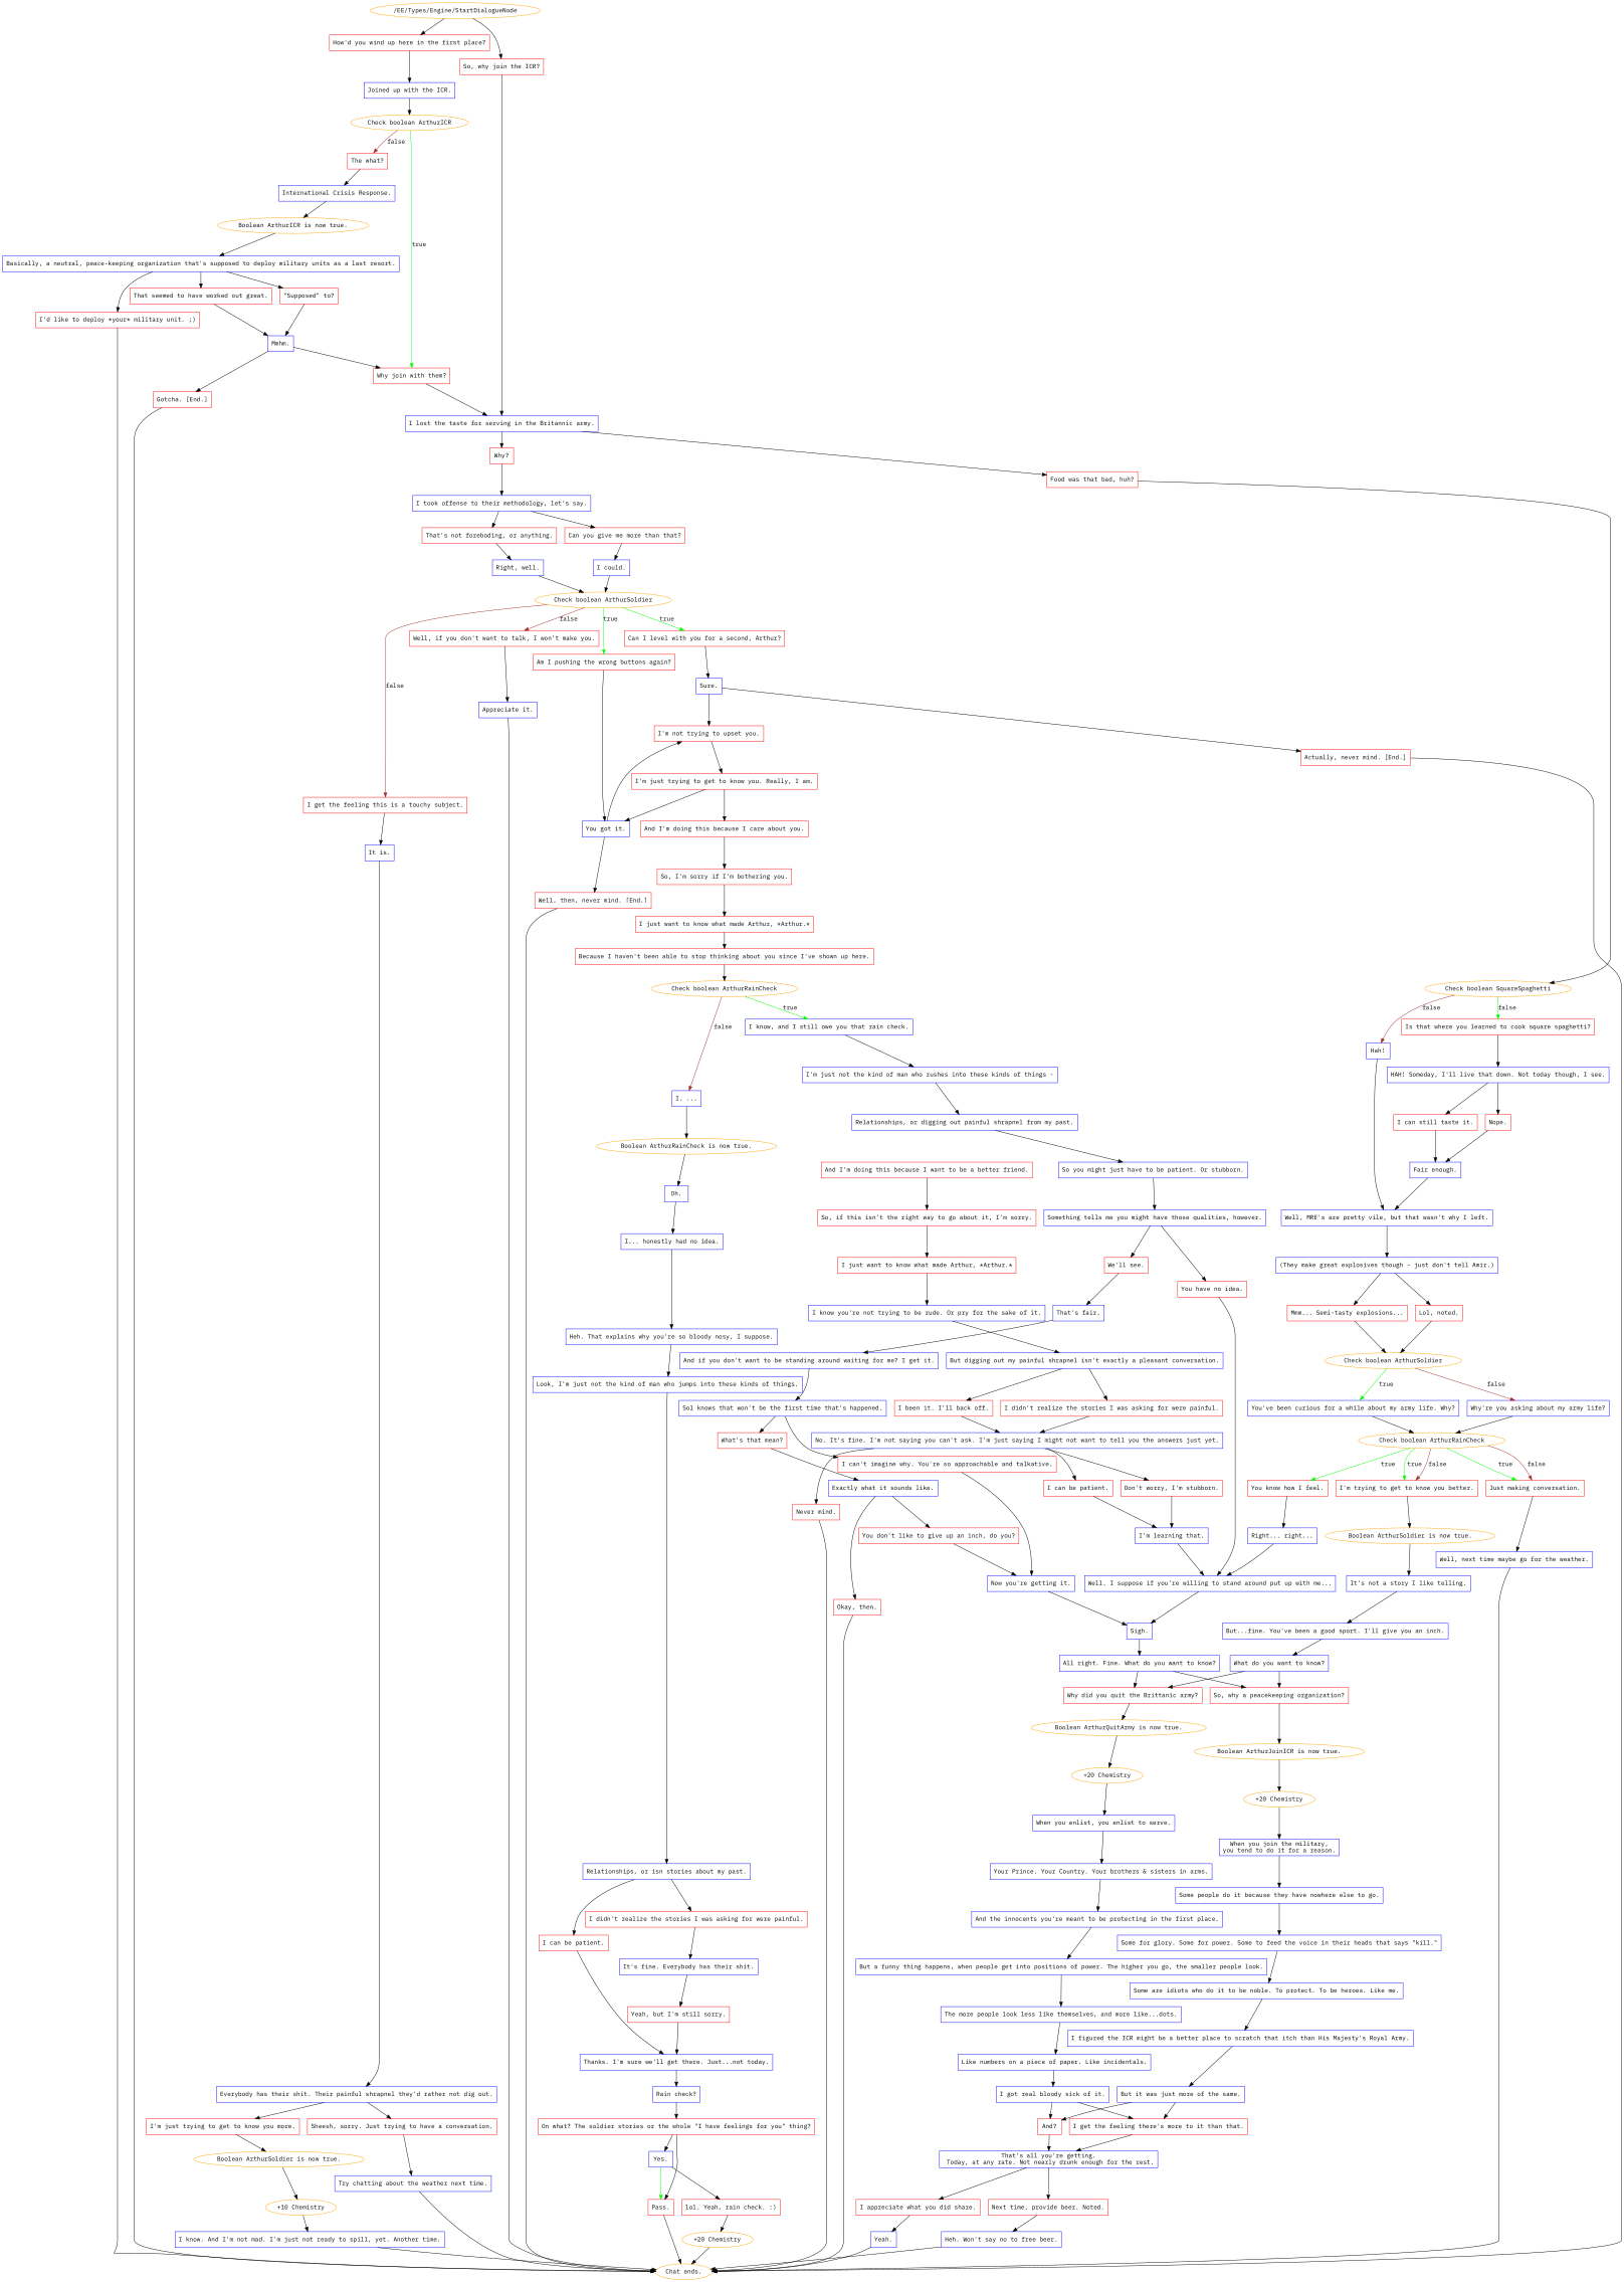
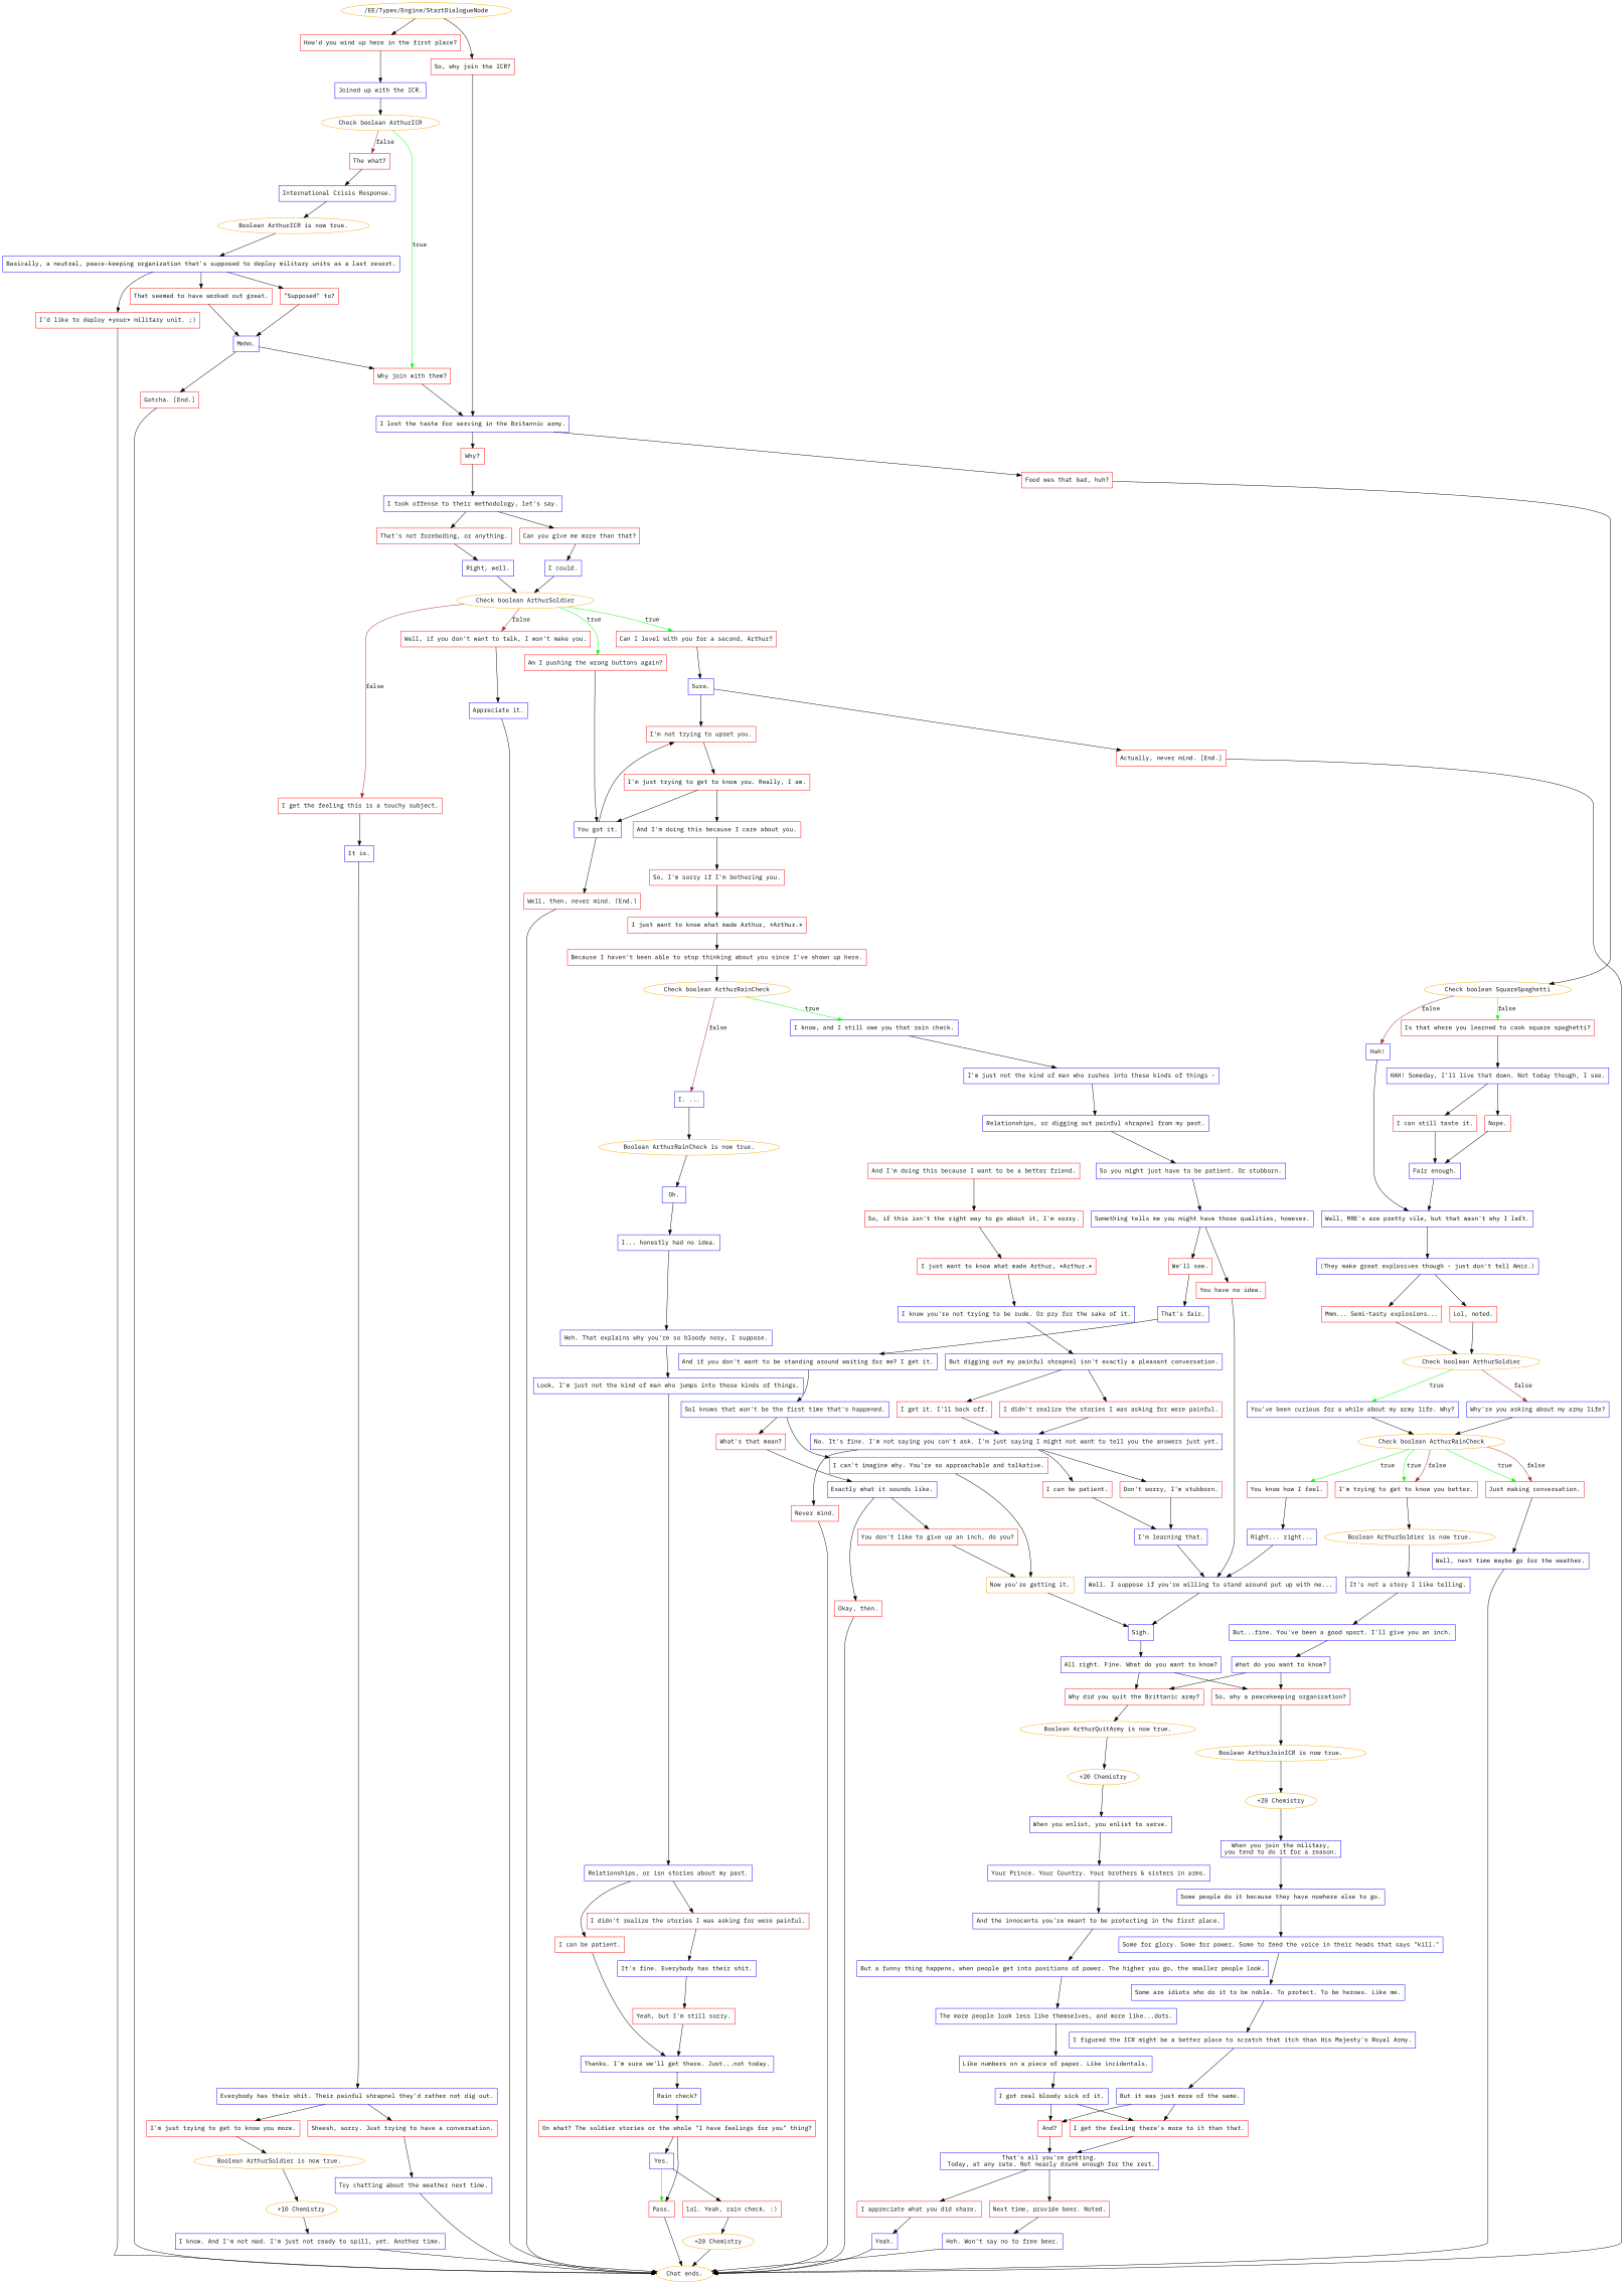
  digraph {
    fontname="IBM Plex Mono"
    node [color=blue fontname="IBM Plex Mono" shape=box]
    edge [fontname="IBM Plex Mono"]
    n1 [color=orange label="/EE/Types/Engine/StartDialogueNode" shape=""]
    n2 [color=red label="How'd you wind up here in the first place?"]
    n3 [color=red label="So, why join the ICR?"]
    n4 [label="Joined up with the ICR."]
    n5 [label="I lost the taste for serving in the Britannic army."]
    n6 [color=orange label="Check boolean ArthurICR" shape=""]
    n7 [color=red label="Why?"]
    n8 [color=red label="Food was that bad, huh?"]
    n9 [color=red label="Why join with them?"]
    n10 [color=red label="The what?"]
    n11 [label="I took offense to their methodology, let's say."]
    n12 [color=orange label="Check boolean SquareSpaghetti" shape=""]
    n13 [label="International Crisis Response."]
    n14 [color=red label="That's not foreboding, or anything."]
    n15 [color=red label="Can you give me more than that?"]
    n16 [color=red label="Is that where you learned to cook square spaghetti?"]
    n17 [label="Hah!"]
    n18 [color=orange label="Boolean ArthurICR is now true." shape=""]
    n19 [label="Right, well."]
    n20 [label="I could."]
    n21 [label="HAH! Someday, I'll live that down. Not today though, I see."]
    n22 [label="Well, MRE's are pretty vile, but that wasn't why I left."]
    n23 [label="Basically, a neutral, peace-keeping organization that's supposed to deploy military units as a last resort."]
    n24 [color=orange label="Check boolean ArthurSoldier" shape=""]
    n25 [color=red label="Nope."]
    n26 [color=red label="I can still taste it."]
    n27 [label="(They make great explosives though - just don't tell Amir.)"]
    n28 [color=red label="\"Supposed\" to?"]
    n29 [color=red label="That seemed to have worked out great."]
    n30 [color=red label="I'd like to deploy *your* military unit. ;)"]
    n31 [color=red label="Can I level with you for a second, Arthur?"]
    n32 [color=red label="Am I pushing the wrong buttons again?"]
    n33 [color=red label="I get the feeling this is a touchy subject."]
    n34 [color=red label="Well, if you don't want to talk, I won't make you."]
    n35 [label="Fair enough."]
    n36 [color=red label="Lol, noted."]
    n37 [color=red label="Mmm... Semi-tasty explosions..."]
    n38 [label="Mmhm."]
    "Chat ends." [color=orange shape=""]
    n40 [label="Sure."]
    n41 [label="You got it."]
    n42 [label="It is."]
    n43 [label="Appreciate it."]
    n44 [color=orange label="Check boolean ArthurSoldier" shape=""]
    n45 [color=red label="Gotcha. [End.]"]
    n46 [color=red label="I'm not trying to upset you."]
    n47 [color=red label="Actually, never mind. [End.]"]
    n48 [color=red label="Well, then, never mind. [End.]"]
    n49 [label="Everybody has their shit. Their painful shrapnel they'd rather not dig out."]
    n50 [label="You've been curious for a while about my army life. Why?"]
    n51 [label="Why're you asking about my army life?"]
    n52 [color=red label="I'm just trying to get to know you. Really, I am."]
    n53 [color=red label="Sheesh, sorry. Just trying to have a conversation."]
    n54 [color=red label="I'm just trying to get to know you more."]
    n55 [color=orange label="Check boolean ArthurRainCheck" shape=""]
    n56 [color=red label="And I'm doing this because I care about you."]
    n57 [label="Try chatting about the weather next time."]
    n58 [color=orange label="Boolean ArthurSoldier is now true." shape=""]
    n59 [color=red label="You know how I feel."]
    n60 [color=red label="I'm trying to get to know you better."]
    n61 [color=red label="Just making conversation."]
    n62 [color=red label="And I'm doing this because I want to be a better friend."]
    n63 [color=red label="So, if this isn't the right way to go about it, I'm sorry."]
    n64 [color=red label="So, I'm sorry if I'm bothering you."]
    n65 [color=orange label="+10 Chemistry" shape=""]
    n66 [label="Right... right..."]
    n67 [color=orange label="Boolean ArthurSoldier is now true." shape=""]
    n68 [label="Well, next time maybe go for the weather."]
    n69 [color=red label="I just want to know what made Arthur, *Arthur.*"]
    n70 [color=red label="I just want to know what made Arthur, *Arthur.*"]
    n71 [label="I know. And I'm not mad. I'm just not ready to spill, yet. Another time."]
    n72 [label="Well. I suppose if you're willing to stand around put up with me..."]
    n73 [label="It's not a story I like telling."]
    n74 [label="I know you're not trying to be rude. Or pry for the sake of it."]
    n75 [color=red label="Because I haven't been able to stop thinking about you since I've shown up here."]
    n76 [label="Sigh."]
    n77 [label="But...fine. You've been a good sport. I'll give you an inch."]
    n78 [label="But digging out my painful shrapnel isn't exactly a pleasant conversation."]
    n79 [color=orange label="Check boolean ArthurRainCheck" shape=""]
    n80 [label="All right. Fine. What do you want to know?"]
    n81 [label="What do you want to know?"]
-   n82 [color=red label="I been it. I'll back off."]
+   n82 [color=red label="I get it. I'll back off."]
    n83 [color=red label="I didn't realize the stories I was asking for were painful."]
    n84 [label="I know, and I still owe you that rain check."]
    n85 [label="I. ..."]
    n86 [color=red label="Why did you quit the Brittanic army?"]
    n87 [color=red label="So, why a peacekeeping organization?"]
    n88 [label="No. It's fine. I'm not saying you can't ask. I'm just saying I might not want to tell you the answers just yet."]
    n89 [label="I'm just not the kind of man who rushes into these kinds of things -"]
    n90 [color=orange label="Boolean ArthurRainCheck is now true." shape=""]
    n91 [color=orange label="Boolean ArthurQuitArmy is now true." shape=""]
    n92 [color=orange label="Boolean ArthurJoinICR is now true." shape=""]
    n93 [color=red label="I can be patient."]
    n94 [color=red label="Don't worry, I'm stubborn."]
    n95 [color=red label="Never mind."]
    n96 [label="Relationships, or digging out painful shrapnel from my past."]
    n97 [label="Oh."]
    n98 [color=orange label="+20 Chemistry" shape=""]
    n99 [color=orange label="+20 Chemistry" shape=""]
    n100 [label="I'm learning that."]
    n101 [label="So you might just have to be patient. Or stubborn."]
    n102 [label="I... honestly had no idea."]
    n103 [label="When you enlist, you enlist to serve."]
    n104 [label="When you join the military,\nyou tend to do it for a reason."]
    n105 [label="Something tells me you might have those qualities, however."]
    n106 [label="Heh. That explains why you're so bloody nosy, I suppose."]
    n107 [label="Your Prince. Your Country. Your brothers & sisters in arms."]
    n108 [label="Some people do it because they have nowhere else to go."]
    n109 [color=red label="We'll see."]
    n110 [color=red label="You have no idea."]
    n111 [label="Look, I'm just not the kind of man who jumps into these kinds of things."]
    n112 [label="And the innocents you're meant to be protecting in the first place."]
    n113 [label="Some for glory. Some for power. Some to feed the voice in their heads that says \"kill.\""]
    n114 [label="That's fair."]
    n115 [label="Relationships, or isn stories about my past."]
    n116 [label="But a funny thing happens, when people get into positions of power. The higher you go, the smaller people look."]
    n117 [label="Some are idiots who do it to be noble. To protect. To be heroes. Like me."]
    n118 [label="And if you don't want to be standing around waiting for me? I get it."]
    n119 [color=red label="I didn't realize the stories I was asking for were painful."]
    n120 [color=red label="I can be patient."]
    n121 [label="The more people look less like themselves, and more like...dots."]
    n122 [label="I figured the ICR might be a better place to scratch that itch than His Majesty's Royal Army."]
    n123 [label="Sol knows that won't be the first time that's happened."]
    n124 [label="It's fine. Everybody has their shit."]
    n125 [label="Thanks. I'm sure we'll get there. Just...not today."]
    n126 [label="Like numbers on a piece of paper. Like incidentals."]
    n127 [label="But it was just more of the same."]
    n128 [color=red label="What's that mean?"]
    n129 [color=red label="I can't imagine why. You're so approachable and talkative."]
    n130 [color=red label="Yeah, but I'm still sorry."]
    n131 [label="Rain check?"]
    n132 [label="I got real bloody sick of it."]
    n133 [color=red label="And?"]
    n134 [color=red label="I get the feeling there's more to it than that."]
    n135 [label="Exactly what it sounds like."]
-   n136 [label="Now you're getting it."]
+   n136 [color=orange label="Now you're getting it."]
    n137 [color=red label="On what? The soldier stories or the whole \"I have feelings for you\" thing?"]
    n138 [label="That's all you're getting.\n Today, at any rate. Not nearly drunk enough for the rest."]
    n139 [color=red label="Okay, then."]
    n140 [color=red label="You don't like to give up an inch, do you?"]
    n141 [label="Yes."]
    n142 [color=red label="Pass."]
    n143 [color=red label="I appreciate what you did share."]
    n144 [color=red label="Next time, provide beer. Noted."]
    n145 [color=red label="lol. Yeah, rain check. :)"]
    n146 [label="Yeah."]
    n147 [label="Heh. Won't say no to free beer."]
    n148 [color=orange label="+20 Chemistry" shape=""]
    n1 -> n2
    n1 -> n3
    n2 -> n4
    n3 -> n5
    n4 -> n6
    n5 -> n7
    n5 -> n8
    n6 -> n9 [color=green label=true]
    n6 -> n10 [color=brown label=false]
    n7 -> n11
    n8 -> n12
    n9 -> n5
    n10 -> n13
    n11 -> n14
    n11 -> n15
    n12 -> n16 [color=green label=false]
    n12 -> n17 [color=brown label=false]
    n13 -> n18
    n14 -> n19
    n15 -> n20
    n16 -> n21
    n17 -> n22
    n18 -> n23
    n19 -> n24
    n20 -> n24
    n21 -> n25
    n21 -> n26
    n22 -> n27
    n23 -> n28
    n23 -> n29
    n23 -> n30
    n24 -> n31 [color=green label=true]
    n24 -> n32 [color=green label=true]
    n24 -> n33 [color=brown label=false]
    n24 -> n34 [color=brown label=false]
    n25 -> n35
    n26 -> n35
    n27 -> n36
    n27 -> n37
    n28 -> n38
    n29 -> n38
    n30 -> "Chat ends."
    n31 -> n40
    n32 -> n41
    n33 -> n42
    n34 -> n43
    n35 -> n22
    n36 -> n44
    n37 -> n44
    n38 -> n9
    n38 -> n45
    n40 -> n46
    n40 -> n47
    n41 -> n46
    n41 -> n48
    n42 -> n49
    n43 -> "Chat ends."
    n44 -> n50 [color=green label=true]
    n44 -> n51 [color=brown label=false]
    n45 -> "Chat ends."
    n46 -> n52
    n47 -> "Chat ends."
    n48 -> "Chat ends."
    n49 -> n53
    n49 -> n54
    n50 -> n55
    n51 -> n55
    n52 -> n41
    n52 -> n56
    n53 -> n57
    n54 -> n58
    n55 -> n59 [color=green label=true]
    n55 -> n60 [color=green label=true]
    n55 -> n60 [color=brown label=false]
    n55 -> n61 [color=green label=true]
    n55 -> n61 [color=brown label=false]
    n56 -> n64
    n57 -> "Chat ends."
    n58 -> n65
    n59 -> n66
    n60 -> n67
    n61 -> n68
    n62 -> n63
    n63 -> n69
    n64 -> n70
    n65 -> n71
    n66 -> n72
    n67 -> n73
    n68 -> "Chat ends."
    n69 -> n74
    n70 -> n75
    n71 -> "Chat ends."
    n72 -> n76
    n73 -> n77
    n74 -> n78
    n75 -> n79
    n76 -> n80
    n77 -> n81
    n78 -> n82
    n78 -> n83
    n79 -> n84 [color=green label=true]
    n79 -> n85 [color=brown label=false]
    n80 -> n86
    n80 -> n87
    n81 -> n86
    n81 -> n87
    n82 -> n88
    n83 -> n88
    n84 -> n89
    n85 -> n90
    n86 -> n91
    n87 -> n92
    n88 -> n93
    n88 -> n94
    n88 -> n95
    n89 -> n96
    n90 -> n97
    n91 -> n98
    n92 -> n99
    n93 -> n100
    n94 -> n100
    n95 -> "Chat ends."
    n96 -> n101
    n97 -> n102
    n98 -> n103
    n99 -> n104
    n100 -> n72
    n101 -> n105
    n102 -> n106
    n103 -> n107
    n104 -> n108
    n105 -> n109
    n105 -> n110
    n106 -> n111
    n107 -> n112
    n108 -> n113
    n109 -> n114
    n110 -> n72
    n111 -> n115
    n112 -> n116
    n113 -> n117
    n114 -> n118
    n115 -> n119
    n115 -> n120
    n116 -> n121
    n117 -> n122
    n118 -> n123
    n119 -> n124
    n120 -> n125
    n121 -> n126
    n122 -> n127
    n123 -> n128
    n123 -> n129
    n124 -> n130
    n125 -> n131
    n126 -> n132
    n127 -> n133
    n127 -> n134
    n128 -> n135
    n129 -> n136
    n130 -> n125
    n131 -> n137
    n132 -> n133
    n132 -> n134
    n133 -> n138
    n134 -> n138
    n135 -> n139
    n135 -> n140
    n136 -> n76
    n137 -> n141
    n137 -> n142
    n138 -> n143
    n138 -> n144
    n139 -> "Chat ends."
    n140 -> n136
    n141 -> n142 [color=green]
    n141 -> n145
    n142 -> "Chat ends."
    n143 -> n146
    n144 -> n147
    n145 -> n148
    n146 -> "Chat ends."
    n147 -> "Chat ends."
    n148 -> "Chat ends."
  }
